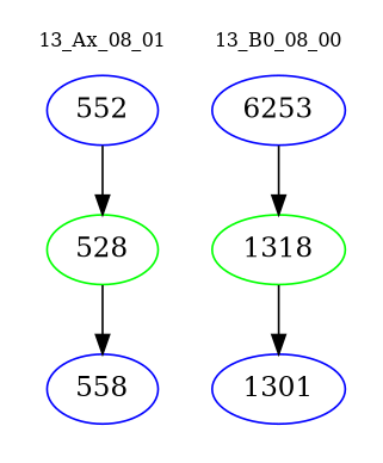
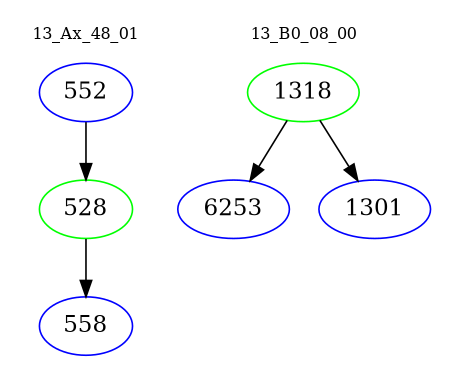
  digraph {
    node [color=blue]
    edge [color=black]
    n1 [label=552]
    n2 [color=green label=528]
    n3 [label=558]
    n4 [label=6253]
    n5 [color=green label=1318]
    n6 [label=1301]
    subgraph cluster_1 {
      color=white
      fontsize=10
-     label="13_Ax_08_01"
+     label="13_Ax_48_01"
      n1
      n2
      n3
    }
    subgraph cluster_2 {
      color=white
      fontsize=10
      label="13_B0_08_00"
      n4
      n5
      n6
    }
    n1 -> n2
    n2 -> n3
-   n4 -> n5
+   n5 -> n4
    n5 -> n6
  }
